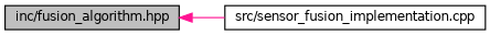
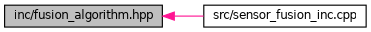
  digraph {
    rankdir=LR
    node [color=black fontname=Helvetica fontsize=10 shape=record style=filled]
    n1 [fillcolor=grey75 fontcolor=black height=0.2 label="inc/fusion_algorithm.hpp" width=0.4]
-   n2 [fillcolor=white height=0.2 label="src/sensor_fusion_implementation.cpp" width=0.4]
+   n2 [fillcolor=white height=0.2 label="src/sensor_fusion_inc.cpp" width=0.4]
    n1 -> n2 [color=deeppink dir=back fontname=Helvetica fontsize=10 labelfontname=Helvetica labelfontsize=10 style=solid]
  }
